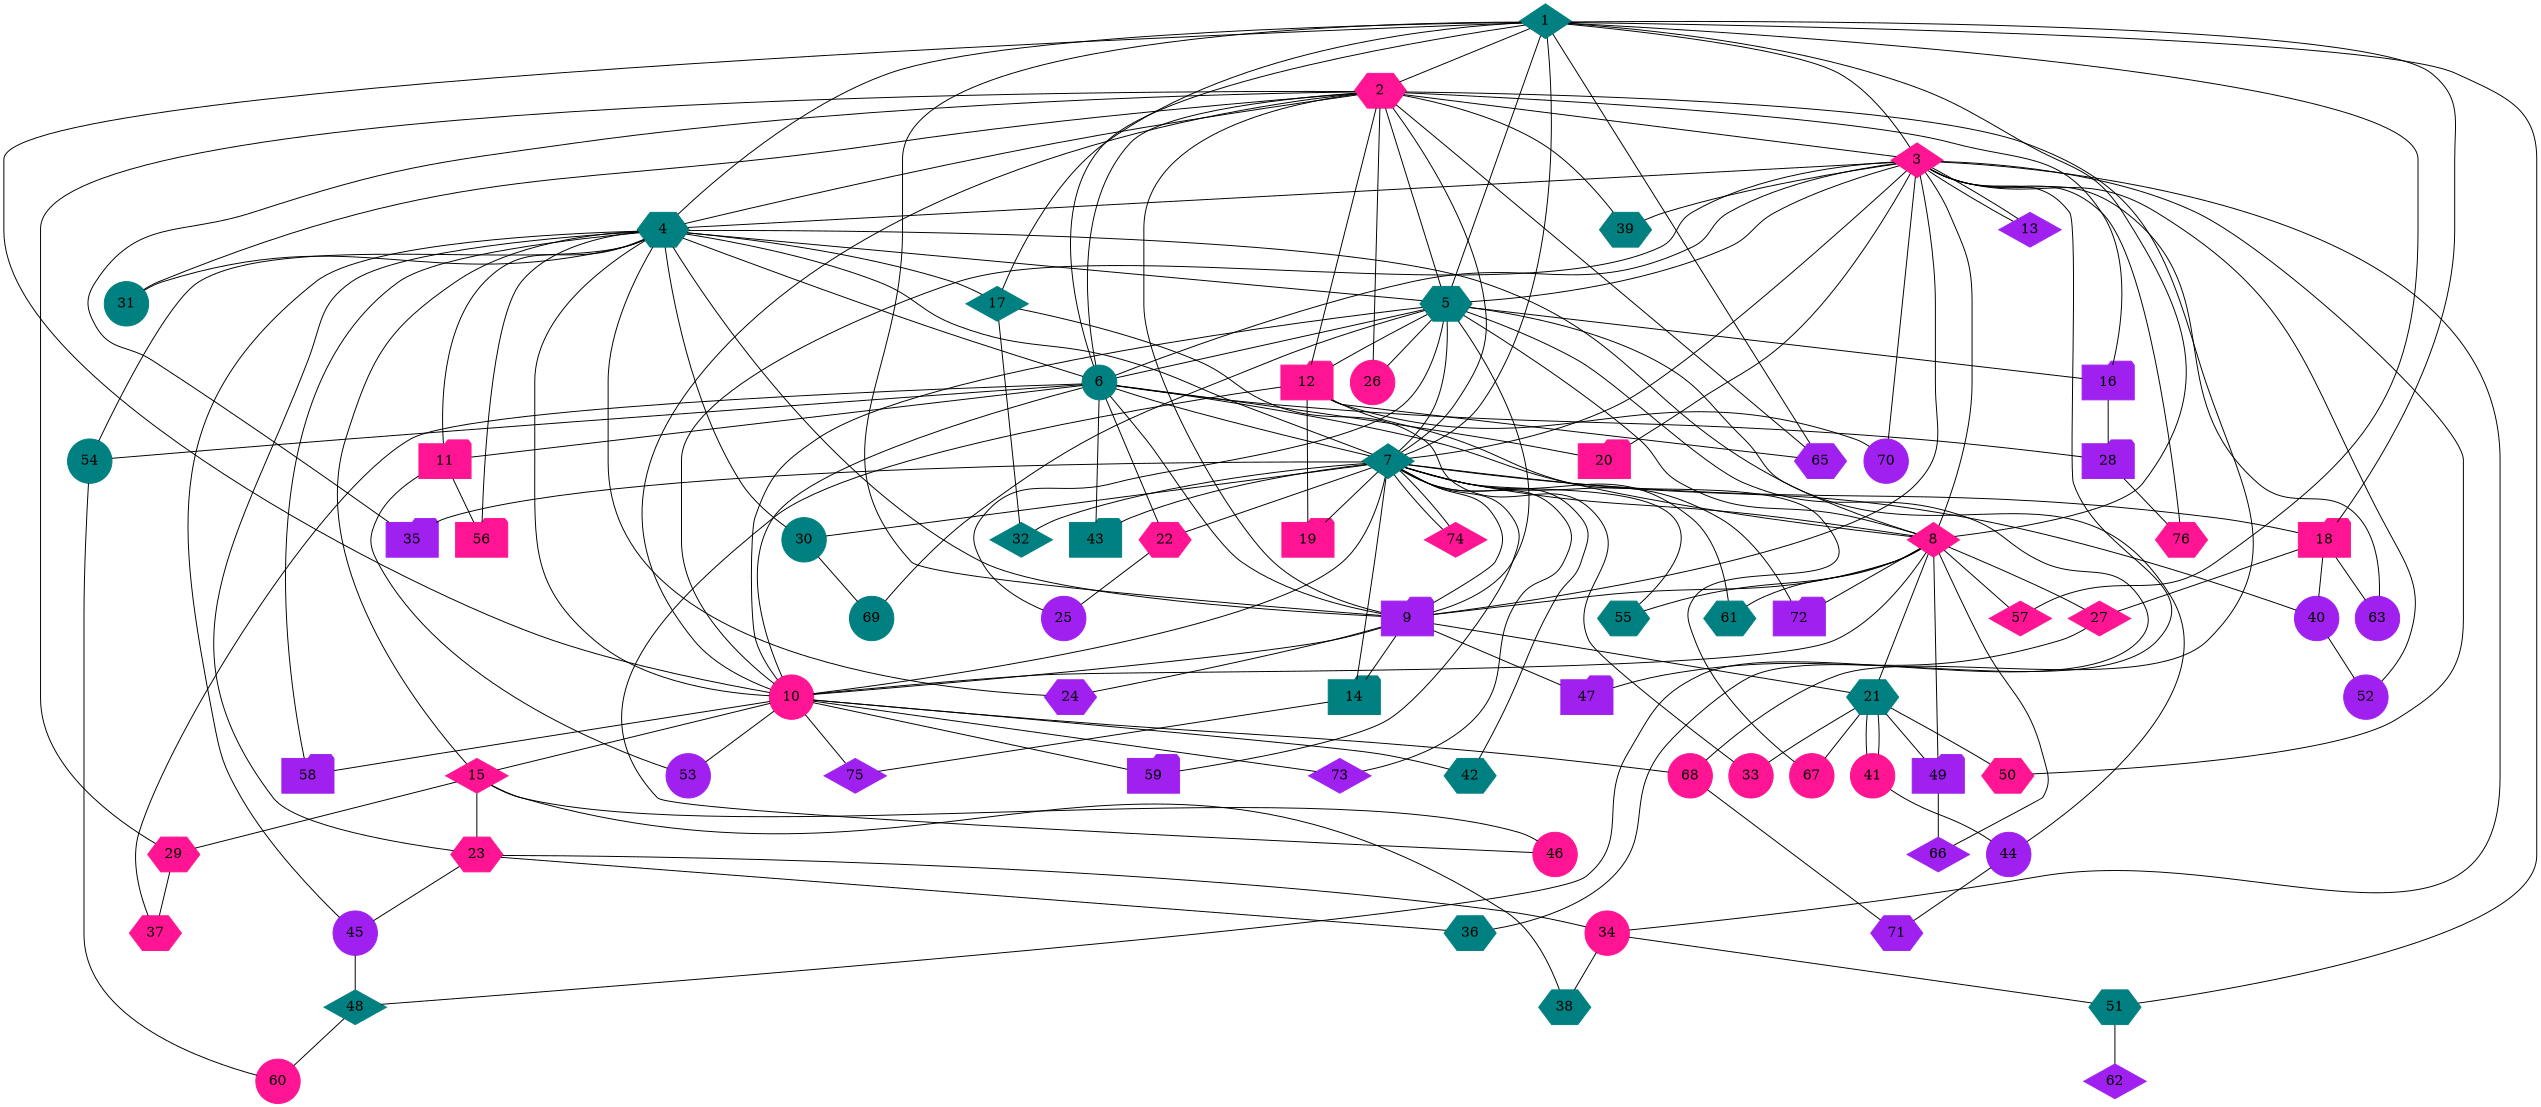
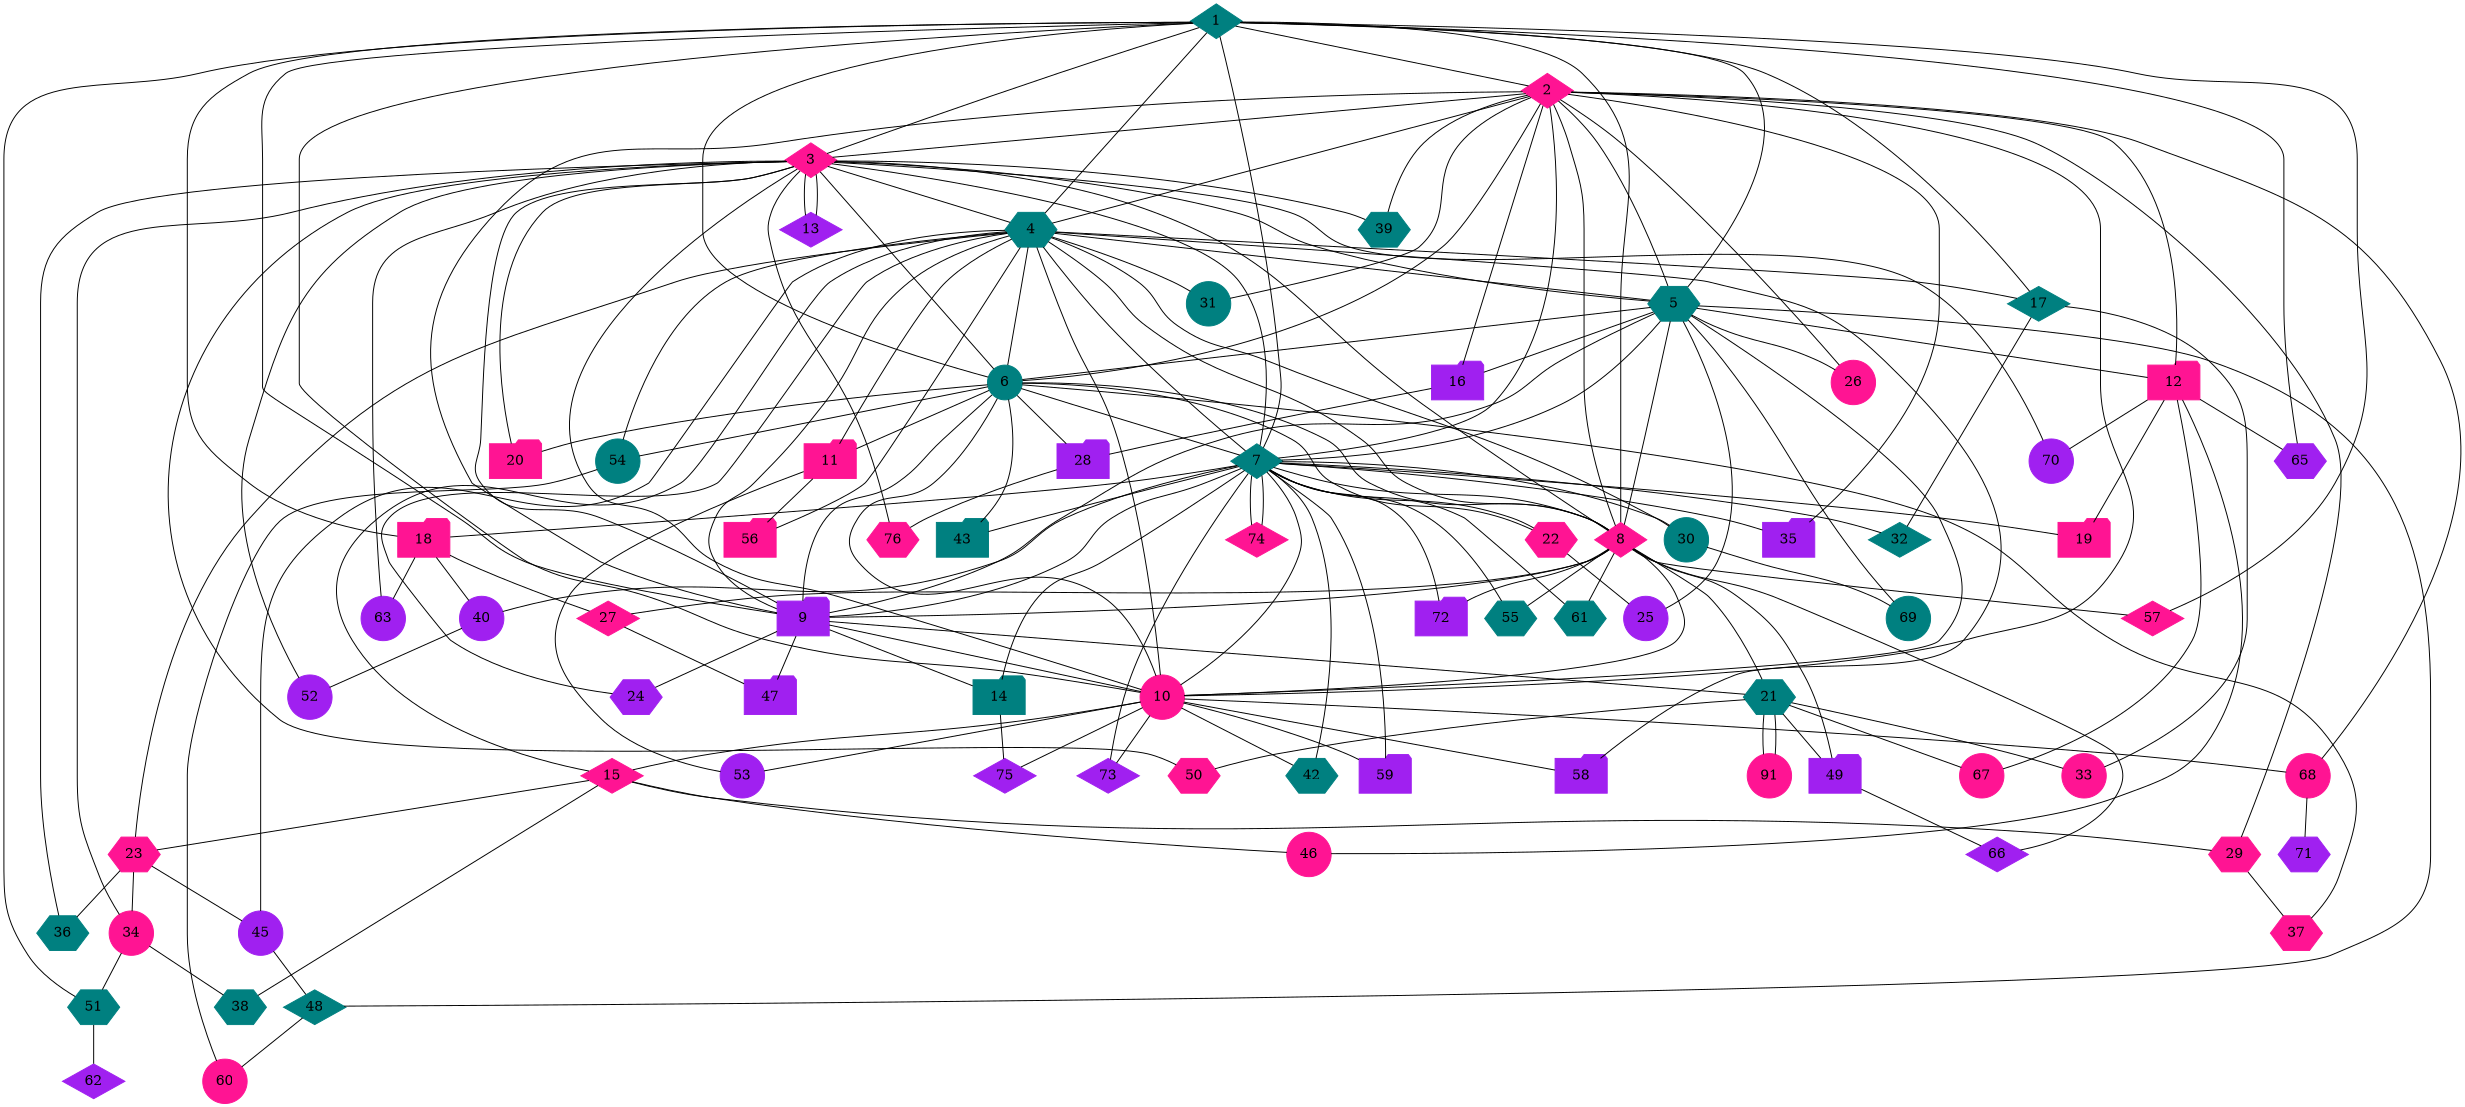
  graph {
    node [color=deeppink shape=circle style=filled]
    1 [color=teal shape=diamond]
-   2 [shape=hexagon]
+   2 [shape=diamond]
    3 [shape=diamond]
    4 [color=teal shape=hexagon]
    5 [color=teal shape=hexagon]
    6 [color=teal]
    7 [color=teal shape=diamond]
    8 [shape=diamond]
    9 [color=purple shape=folder]
    10
    17 [color=teal shape=diamond]
    18 [shape=folder]
    51 [color=teal shape=hexagon]
    57 [shape=diamond]
    65 [color=purple shape=hexagon]
    12 [shape=folder]
    16 [color=purple shape=folder]
    26
    29 [shape=hexagon]
    31 [color=teal]
    35 [color=purple shape=folder]
    39 [color=teal shape=hexagon]
    68
    13 [color=purple shape=diamond]
    20 [shape=folder]
    34
    36 [color=teal shape=hexagon]
    50 [shape=hexagon]
    52 [color=purple]
    63 [color=purple]
    70 [color=purple]
    76 [shape=hexagon]
    11 [shape=folder]
    15 [shape=diamond]
    23 [shape=hexagon]
    24 [color=purple shape=hexagon]
    30 [color=teal]
    45 [color=purple]
    54 [color=teal]
    56 [shape=folder]
    58 [color=purple shape=folder]
    25 [color=purple]
-   44 [color=purple]
    48 [color=teal shape=diamond]
    69 [color=teal]
    22 [shape=hexagon]
    28 [color=purple shape=folder]
    37 [shape=hexagon]
    43 [color=teal shape=folder]
    14 [color=teal shape=folder]
    19 [shape=folder]
    32 [color=teal shape=diamond]
    40 [color=purple]
    42 [color=teal shape=hexagon]
    55 [color=teal shape=hexagon]
    59 [color=purple shape=folder]
    61 [color=teal shape=hexagon]
    72 [color=purple shape=folder]
    73 [color=purple shape=diamond]
    74 [shape=diamond]
    21 [color=teal shape=hexagon]
    27 [shape=diamond]
    49 [color=purple shape=folder]
    66 [color=purple shape=diamond]
    47 [color=purple shape=folder]
    53 [color=purple]
    75 [color=purple shape=diamond]
    33
    62 [color=purple shape=diamond]
    46
    67
    71 [color=purple shape=hexagon]
    38 [color=teal shape=hexagon]
    60
-   41
+   41 [label=91]
    1 -- 2
    1 -- 3
    1 -- 4
    1 -- 5
    1 -- 6
    1 -- 7
    1 -- 8
    1 -- 9
    1 -- 10
    1 -- 17
    1 -- 18
    1 -- 51
    1 -- 57
    1 -- 65
    2 -- 3
    2 -- 4
    2 -- 5
    2 -- 6
    2 -- 7
-   2 -- 65
+   2 -- 8
    2 -- 9
    2 -- 10
    2 -- 12
    2 -- 16
    2 -- 26
    2 -- 29
    2 -- 31
    2 -- 35
    2 -- 39
    2 -- 68
    3 -- 4
    3 -- 5
    3 -- 6
    3 -- 7
    3 -- 8
    3 -- 9
    3 -- 10
    3 -- 39
    3 -- 13
    3 -- 13
    3 -- 20
    3 -- 34
    3 -- 36
    3 -- 50
    3 -- 52
    3 -- 63
    3 -- 70
    3 -- 76
    4 -- 5
    4 -- 6
    4 -- 7
    4 -- 8
    4 -- 9
    4 -- 10
    4 -- 17
    4 -- 31
    4 -- 11
    4 -- 15
    4 -- 23
    4 -- 24
    4 -- 30
    4 -- 45
    4 -- 54
    4 -- 56
    4 -- 58
    5 -- 6
    5 -- 7
    5 -- 8
    5 -- 9
    5 -- 10
    5 -- 12
    5 -- 16
    5 -- 26
    5 -- 25
-   5 -- 44
    5 -- 48
    5 -- 69
    6 -- 7
    6 -- 8
    6 -- 9
    6 -- 10
    6 -- 20
    6 -- 11
    6 -- 54
    6 -- 22
    6 -- 28
    6 -- 37
    6 -- 43
    7 -- 8
    7 -- 9
    7 -- 10
    7 -- 18
    7 -- 35
    7 -- 30
    7 -- 22
    7 -- 43
    7 -- 14
    7 -- 19
    7 -- 32
    7 -- 40
    7 -- 42
    7 -- 55
    7 -- 59
    7 -- 61
    7 -- 72
    7 -- 73
    7 -- 74
    7 -- 74
    8 -- 9
    8 -- 10
    8 -- 57
    8 -- 55
    8 -- 61
    8 -- 72
    8 -- 21
    8 -- 27
    8 -- 49
    8 -- 66
    9 -- 10
    9 -- 24
    9 -- 14
    9 -- 21
    9 -- 47
    10 -- 68
    10 -- 15
    10 -- 58
    10 -- 42
    10 -- 59
    10 -- 73
    10 -- 53
    10 -- 75
    17 -- 32
    17 -- 33
    18 -- 63
    18 -- 40
    18 -- 27
    51 -- 62
    12 -- 65
    12 -- 70
    12 -- 19
    12 -- 46
    12 -- 67
    16 -- 28
    29 -- 37
    68 -- 71
    34 -- 51
    34 -- 38
    11 -- 56
    11 -- 53
    15 -- 29
    15 -- 23
    15 -- 46
    15 -- 38
    23 -- 34
    23 -- 36
    23 -- 45
    30 -- 69
    45 -- 48
    54 -- 60
-   44 -- 71
    48 -- 60
    22 -- 25
    28 -- 76
    14 -- 75
    40 -- 52
    21 -- 50
    21 -- 49
    21 -- 33
    21 -- 67
    21 -- 41
    21 -- 41
    27 -- 47
    49 -- 66
-   41 -- 44
  }
